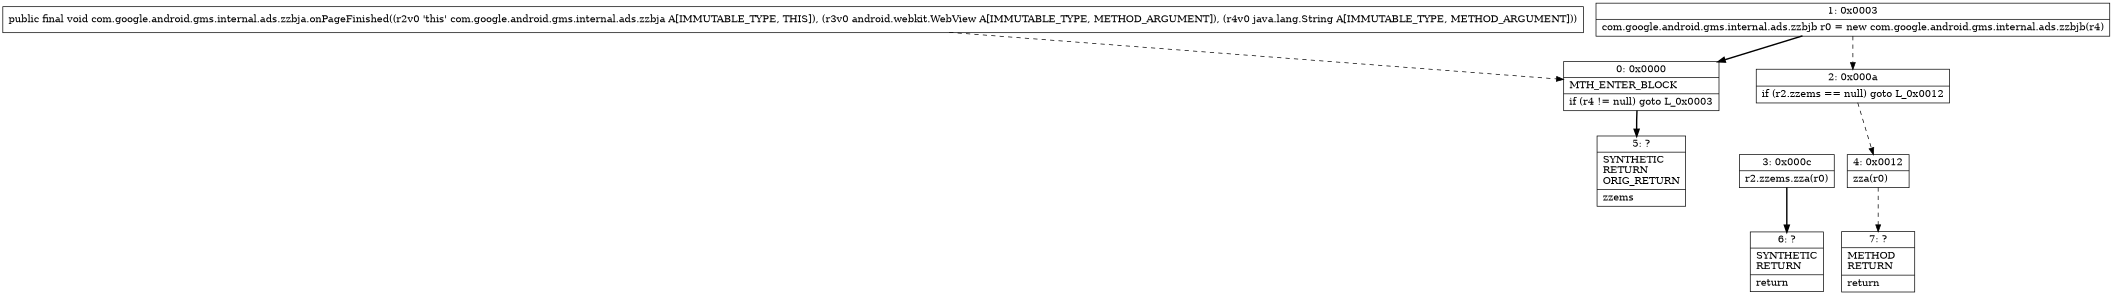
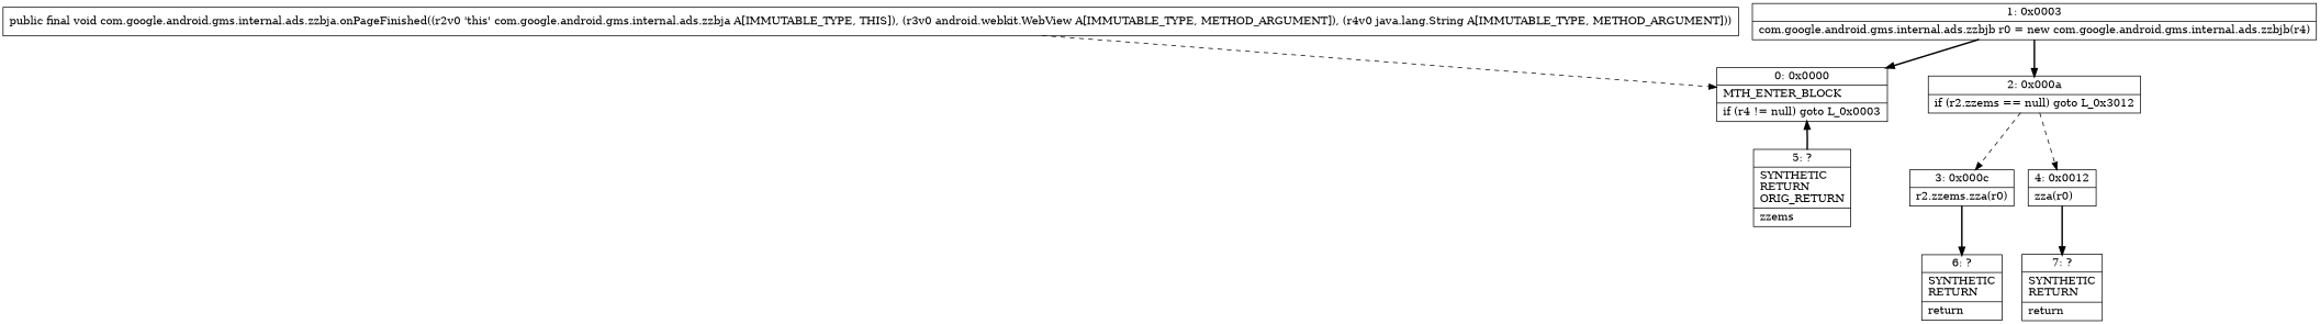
  digraph {
    node [shape=record]
    edge [style=dashed]
    n1 [label="{0\:\ 0x0000|MTH_ENTER_BLOCK\l|if (r4 != null) goto L_0x0003\l}"]
    n2 [label="{5\:\ ?|SYNTHETIC\lRETURN\lORIG_RETURN\l|zzems\l}"]
    n3 [label="{1\:\ 0x0003|com.google.android.gms.internal.ads.zzbjb r0 = new com.google.android.gms.internal.ads.zzbjb(r4)\l}"]
-   n4 [label="{2\:\ 0x000a|if (r2.zzems == null) goto L_0x0012\l}"]
+   n4 [label="{2\:\ 0x000a|if (r2.zzems == null) goto L_0x3012\l}"]
    n5 [label="{3\:\ 0x000c|r2.zzems.zza(r0)\l}"]
    n6 [label="{4\:\ 0x0012|zza(r0)\l}"]
    n7 [label="{6\:\ ?|SYNTHETIC\lRETURN\l|return\l}"]
-   n8 [label="{7\:\ ?|METHOD\lRETURN\l|return\l}"]
+   n8 [label="{7\:\ ?|SYNTHETIC\lRETURN\l|return\l}"]
    n9 [label="{public final void com.google.android.gms.internal.ads.zzbja.onPageFinished((r2v0 'this' com.google.android.gms.internal.ads.zzbja A[IMMUTABLE_TYPE, THIS]), (r3v0 android.webkit.WebView A[IMMUTABLE_TYPE, METHOD_ARGUMENT]), (r4v0 java.lang.String A[IMMUTABLE_TYPE, METHOD_ARGUMENT])) }"]
-   n1 -> n2 [style=bold]
+   n2 -> n1 [style=bold]
    n3 -> n1 [style=bold]
-   n3 -> n4
+   n3 -> n4 [style=bold]
+   n4 -> n5
    n4 -> n6
    n5 -> n7 [style=bold]
-   n6 -> n8
+   n6 -> n8 [style=bold]
    n9 -> n1
  }
